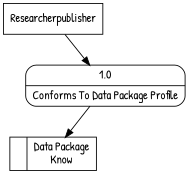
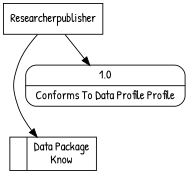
  digraph {
    fontname="Patrick Hand"
    node [fontname="Patrick Hand"]
    edge [fontname="Patrick Hand"]
    n1 [label="<f0>  |<f1> Data Package\nKnow " shape=record]
    n2 [label=Researcherpublisher shape=box]
-   n3 [label="{<f0> 1.0|<f1> Conforms To Data Package Profile }" shape=Mrecord]
+   n3 [label="{<f0> 1.0|<f1> Conforms To Data Profile Profile }" shape=Mrecord]
    n2 -> n3
-   n3 -> n1
+   n2 -> n1
  }
